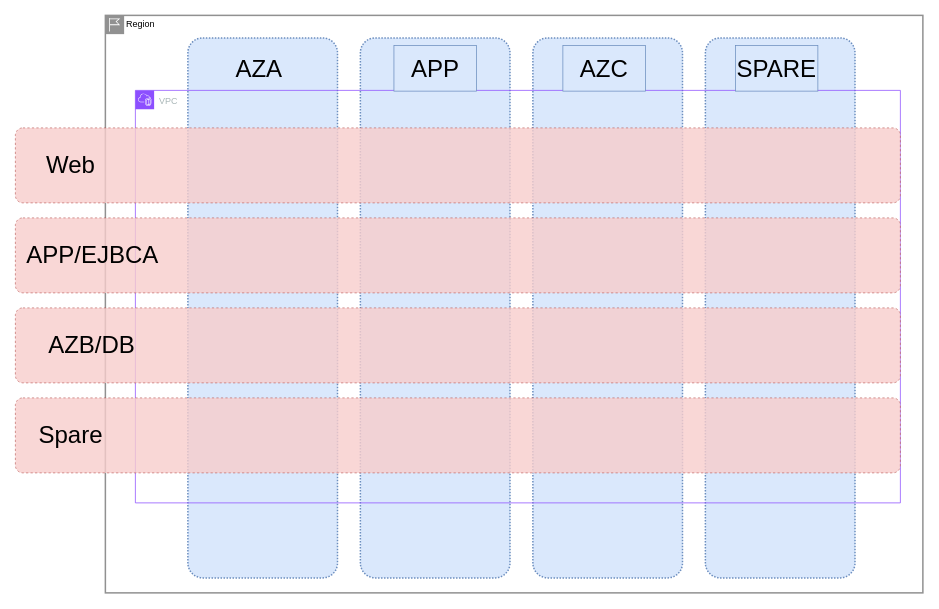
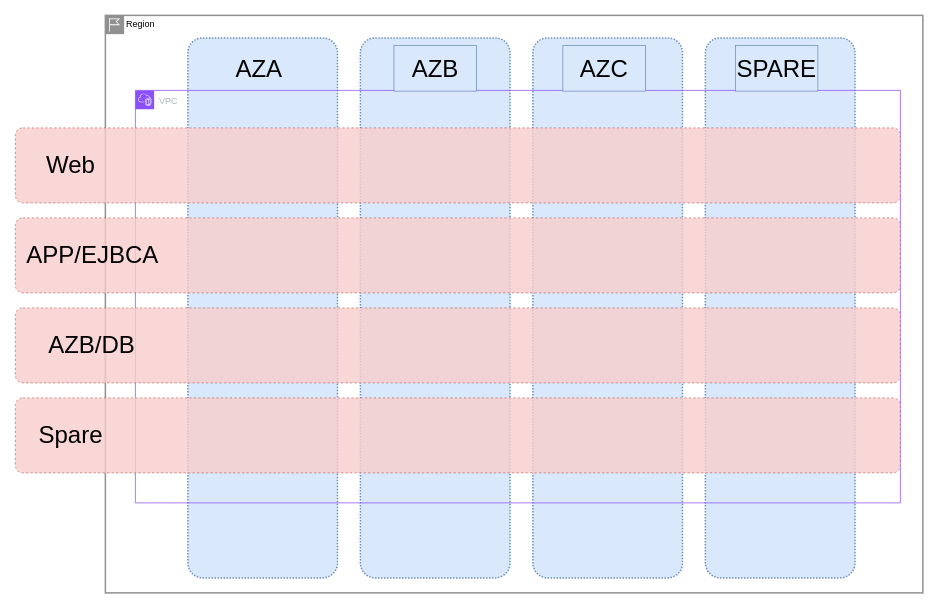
  <mxCell id="0" />
  <mxCell id="1" parent="0" />
  <mxCell id="2" value="Region" style="shape=mxgraph.ibm.box;prType=region;fontStyle=0;verticalAlign=top;align=left;spacingLeft=32;spacingTop=4;fillColor=none;rounded=0;whiteSpace=wrap;html=1;strokeColor=#919191;strokeWidth=2;dashed=0;container=0;spacing=-4;collapsible=0;expand=0;recursiveResize=0;movable=0;resizable=0;rotatable=0;deletable=0;editable=0;locked=1;connectable=0;" vertex="1" parent="1"><mxGeometry x="140" y="20" width="1090" height="770" as="geometry" /></mxCell>
  <mxCell id="3" value="" style="rounded=1;arcSize=10;dashed=1;fillColor=#dae8fc;dashPattern=1 1;strokeWidth=2;strokeColor=#6c8ebf;" vertex="1" parent="1"><mxGeometry x="480" y="50" width="199.5" height="720" as="geometry" /></mxCell>
  <mxCell id="4" value="" style="rounded=1;arcSize=10;dashed=1;fillColor=#dae8fc;dashPattern=1 1;strokeWidth=2;strokeColor=#6c8ebf;" vertex="1" parent="1"><mxGeometry x="710" y="50" width="199.5" height="720" as="geometry" /></mxCell>
  <mxCell id="5" value="" style="rounded=1;arcSize=10;dashed=1;fillColor=#dae8fc;dashPattern=1 1;strokeWidth=2;strokeColor=#6c8ebf;" vertex="1" parent="1"><mxGeometry x="940" y="50" width="199.5" height="720" as="geometry" /></mxCell>
  <mxCell id="6" value="" style="rounded=1;arcSize=10;dashed=1;dashPattern=1 1;strokeWidth=2;fillColor=#dae8fc;strokeColor=#6c8ebf;" vertex="1" parent="1"><mxGeometry x="250" y="50" width="199.5" height="720" as="geometry" /></mxCell>
  <mxCell id="7" value="VPC" style="points=[[0,0],[0.25,0],[0.5,0],[0.75,0],[1,0],[1,0.25],[1,0.5],[1,0.75],[1,1],[0.75,1],[0.5,1],[0.25,1],[0,1],[0,0.75],[0,0.5],[0,0.25]];outlineConnect=0;gradientColor=none;html=1;whiteSpace=wrap;fontSize=12;fontStyle=0;container=1;pointerEvents=0;collapsible=0;recursiveResize=0;shape=mxgraph.aws4.group;grIcon=mxgraph.aws4.group_vpc2;strokeColor=#8C4FFF;fillColor=none;verticalAlign=top;align=left;spacingLeft=30;fontColor=#AAB7B8;dashed=0;movable=1;resizable=1;rotatable=1;deletable=1;editable=1;locked=0;connectable=1;" vertex="1" parent="1"><mxGeometry x="180" y="120" width="1020" height="550" as="geometry" /></mxCell>
  <mxCell id="8" value="&lt;font style=&quot;font-size: 32px;&quot;&gt;AZA&lt;/font&gt;" style="text;html=1;align=center;verticalAlign=middle;whiteSpace=wrap;rounded=0;" vertex="1" parent="1"><mxGeometry x="290" y="60" width="110" height="61" as="geometry" /></mxCell>
- <mxCell id="9" value="&lt;font style=&quot;font-size: 32px;&quot;&gt;APP&lt;/font&gt;" style="text;html=1;align=center;verticalAlign=middle;whiteSpace=wrap;rounded=0;fillColor=#dae8fc;strokeColor=#6c8ebf;" vertex="1" parent="1"><mxGeometry x="524.75" y="60" width="110" height="61" as="geometry" /></mxCell>
+ <mxCell id="9" value="&lt;font style=&quot;font-size: 32px;&quot;&gt;AZB&lt;/font&gt;" style="text;html=1;align=center;verticalAlign=middle;whiteSpace=wrap;rounded=0;fillColor=#dae8fc;strokeColor=#6c8ebf;" vertex="1" parent="1"><mxGeometry x="524.75" y="60" width="110" height="61" as="geometry" /></mxCell>
  <mxCell id="10" value="&lt;font style=&quot;font-size: 32px;&quot;&gt;AZC&lt;/font&gt;" style="text;html=1;align=center;verticalAlign=middle;whiteSpace=wrap;rounded=0;fillColor=#dae8fc;strokeColor=#6c8ebf;" vertex="1" parent="1"><mxGeometry x="750" y="60" width="110" height="61" as="geometry" /></mxCell>
  <mxCell id="11" value="&lt;font style=&quot;font-size: 32px;&quot;&gt;SPARE&lt;/font&gt;" style="text;html=1;align=center;verticalAlign=middle;whiteSpace=wrap;rounded=0;fillColor=#dae8fc;strokeColor=#6c8ebf;" vertex="1" parent="1"><mxGeometry x="980" y="60" width="110" height="61" as="geometry" /></mxCell>
  <mxCell id="12" value="" style="group" vertex="1" connectable="0" parent="1"><mxGeometry x="20" y="530" width="1180" height="100" as="geometry" /></mxCell>
  <mxCell id="13" value="" style="html=1;align=center;verticalAlign=top;rounded=1;absoluteArcSize=1;arcSize=20;dashed=1;whiteSpace=wrap;fillColor=#f8cecc;strokeColor=#b85450;opacity=80;" vertex="1" parent="12"><mxGeometry width="1180" height="100" as="geometry" /></mxCell>
  <mxCell id="14" value="&lt;font style=&quot;font-size: 32px;&quot;&gt;Spare&lt;/font&gt;" style="text;html=1;align=center;verticalAlign=middle;whiteSpace=wrap;rounded=0;" vertex="1" parent="12"><mxGeometry x="11.456" y="19.5" width="126.019" height="61" as="geometry" /></mxCell>
  <mxCell id="15" value="" style="group" vertex="1" connectable="0" parent="1"><mxGeometry x="20" y="410" width="1180" height="100" as="geometry" /></mxCell>
  <mxCell id="16" value="" style="html=1;align=center;verticalAlign=top;rounded=1;absoluteArcSize=1;arcSize=20;dashed=1;whiteSpace=wrap;fillColor=#f8cecc;strokeColor=#b85450;opacity=80;" vertex="1" parent="15"><mxGeometry width="1180" height="100" as="geometry" /></mxCell>
  <mxCell id="17" value="&lt;font style=&quot;font-size: 32px;&quot;&gt;AZB/DB&lt;/font&gt;" style="text;html=1;align=center;verticalAlign=middle;whiteSpace=wrap;rounded=0;" vertex="1" parent="15"><mxGeometry x="38.996" y="19.5" width="126.019" height="61" as="geometry" /></mxCell>
  <mxCell id="18" value="" style="group" vertex="1" connectable="0" parent="1"><mxGeometry x="20" y="290" width="1180" height="100" as="geometry" /></mxCell>
  <mxCell id="19" value="" style="html=1;align=center;verticalAlign=top;rounded=1;absoluteArcSize=1;arcSize=20;dashed=1;whiteSpace=wrap;fillColor=#f8cecc;strokeColor=#b85450;opacity=80;" vertex="1" parent="18"><mxGeometry width="1180" height="100" as="geometry" /></mxCell>
  <mxCell id="20" value="&lt;font style=&quot;font-size: 32px;&quot;&gt;APP/EJBCA&lt;/font&gt;" style="text;html=1;align=center;verticalAlign=middle;whiteSpace=wrap;rounded=0;" vertex="1" parent="18"><mxGeometry x="39.996" y="19.5" width="126.019" height="61" as="geometry" /></mxCell>
  <mxCell id="21" value="" style="group" vertex="1" connectable="0" parent="1"><mxGeometry x="20" y="170" width="1180" height="100" as="geometry" /></mxCell>
  <mxCell id="22" value="" style="html=1;align=center;verticalAlign=top;rounded=1;absoluteArcSize=1;arcSize=20;dashed=1;whiteSpace=wrap;fillColor=#f8cecc;strokeColor=#b85450;opacity=80;" vertex="1" parent="21"><mxGeometry width="1180" height="100" as="geometry" /></mxCell>
  <mxCell id="23" value="&lt;font style=&quot;font-size: 32px;&quot;&gt;Web&lt;/font&gt;" style="text;html=1;align=center;verticalAlign=middle;whiteSpace=wrap;rounded=0;" vertex="1" parent="21"><mxGeometry x="11.456" y="19.5" width="126.019" height="61" as="geometry" /></mxCell>
